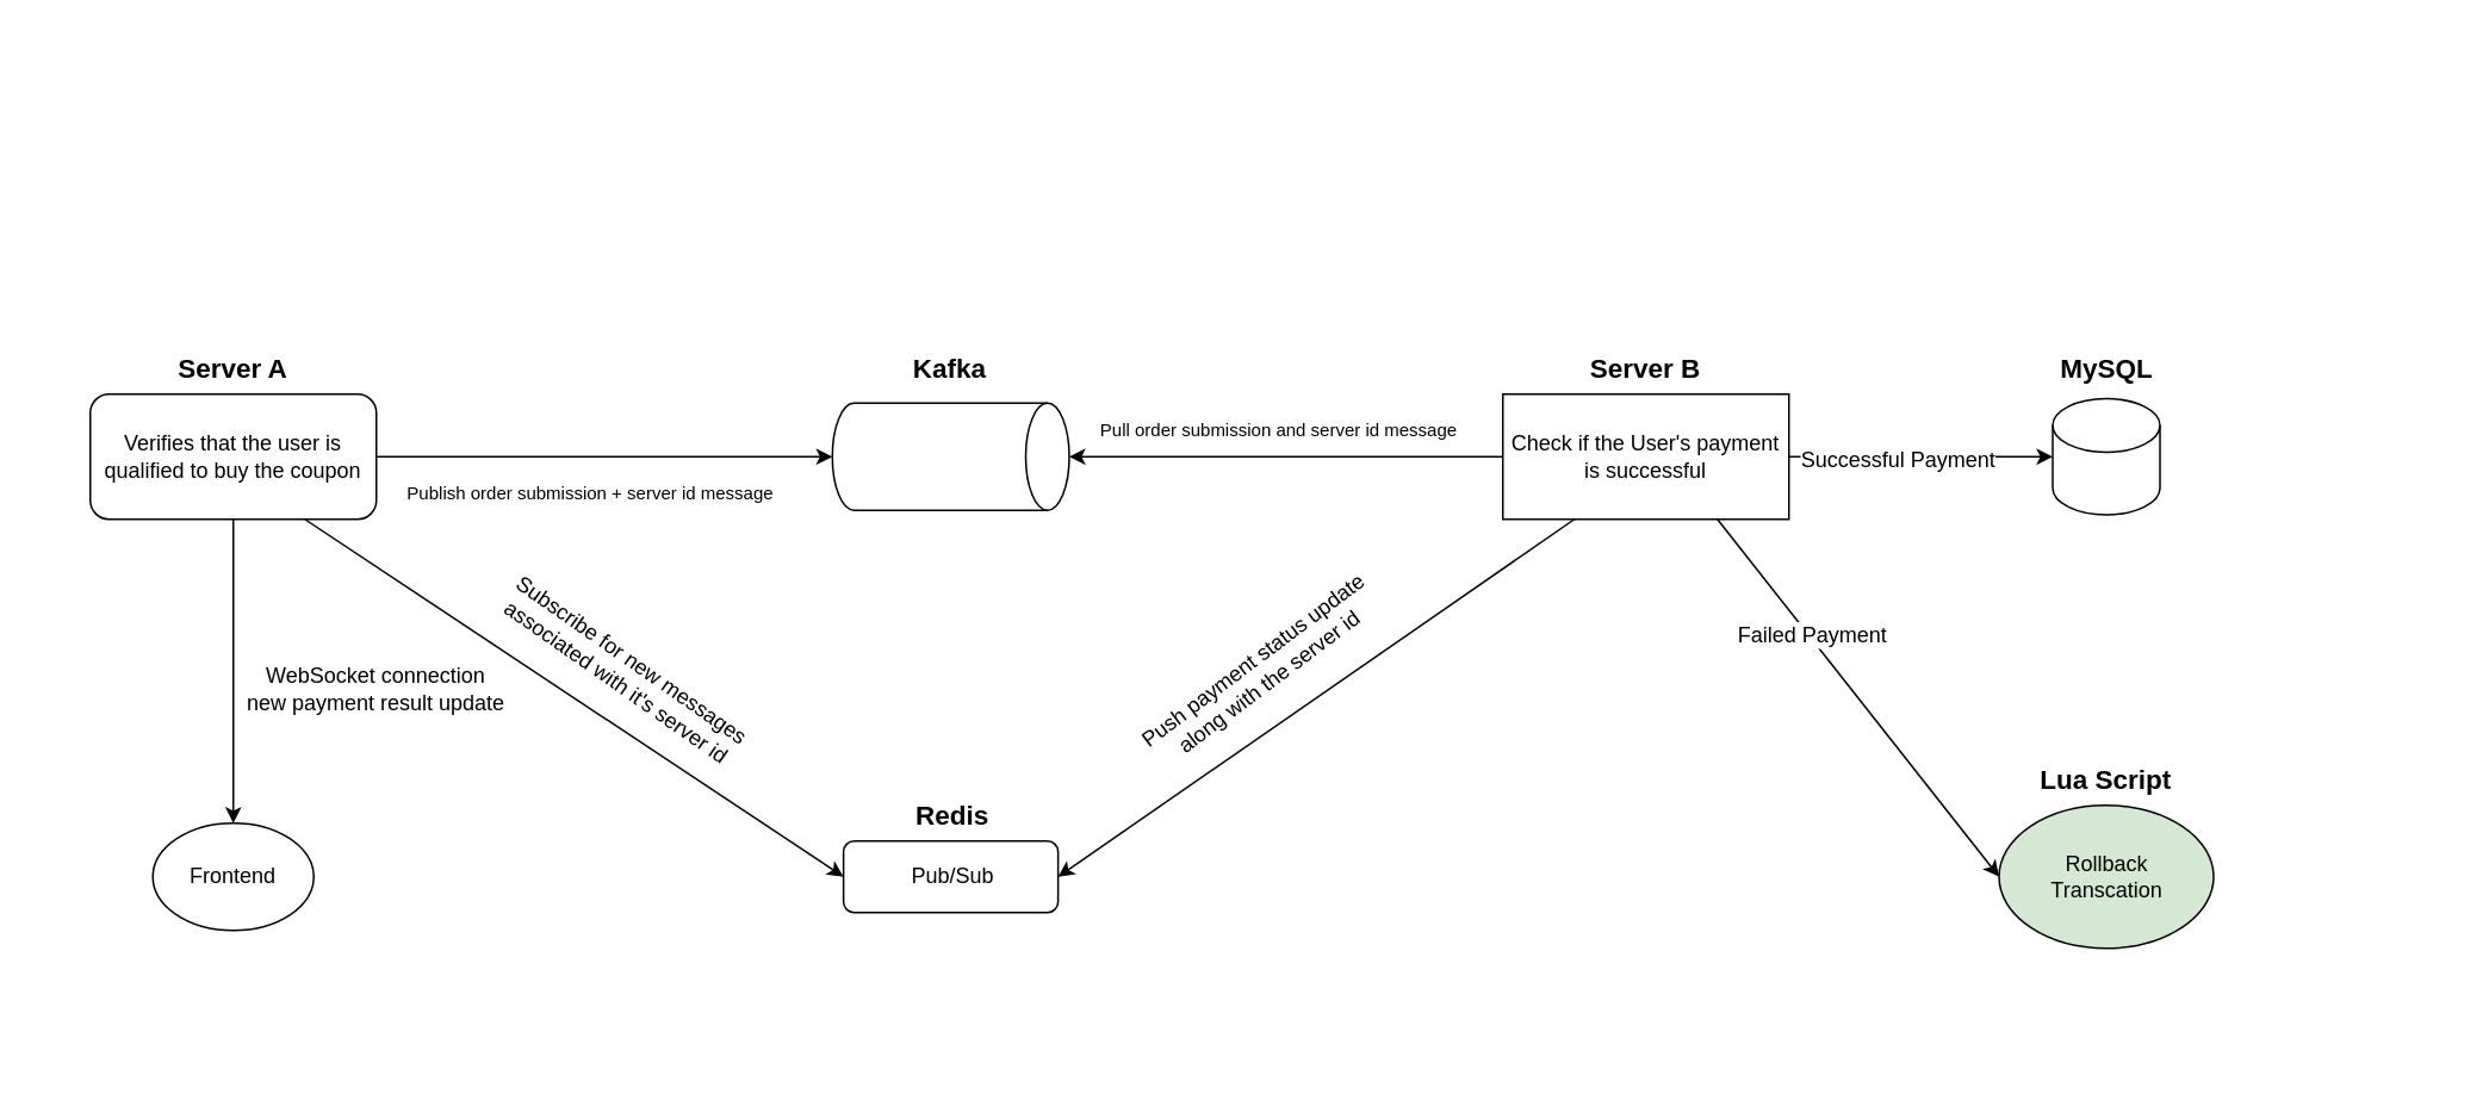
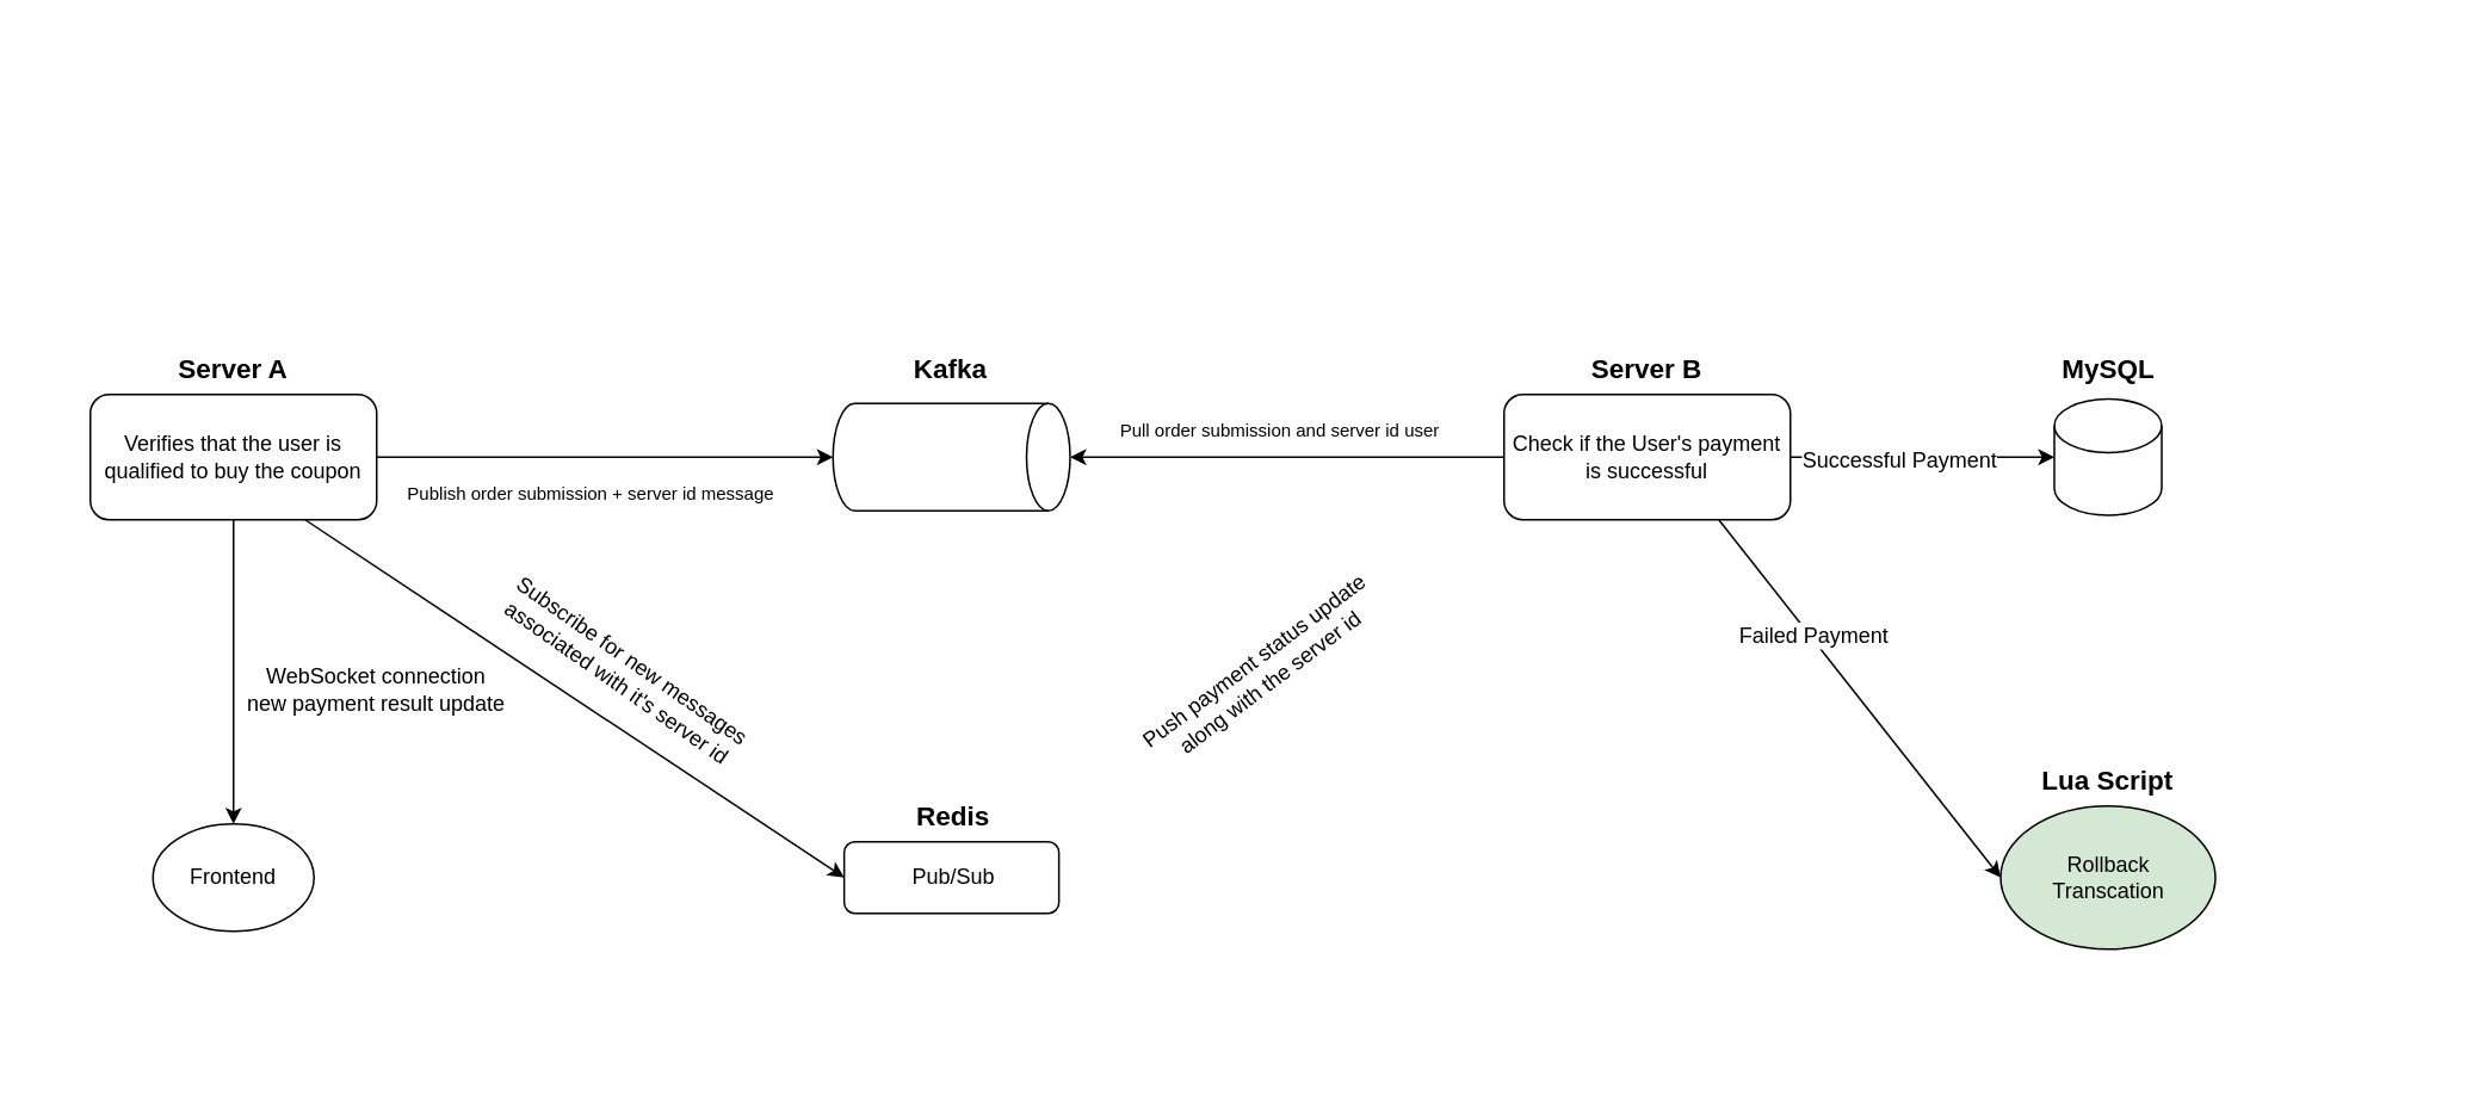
  <mxCell id="0" />
  <mxCell id="1" parent="0" />
  <mxCell id="2" value="" style="rounded=0;whiteSpace=wrap;html=1;fillColor=default;strokeColor=none;movable=0;resizable=0;rotatable=0;deletable=0;editable=0;locked=1;connectable=0;" vertex="1" parent="1"><mxGeometry width="1350" height="570" as="geometry" x="20" y="20" /></mxCell>
  <mxCell id="3" style="edgeStyle=orthogonalEdgeStyle;rounded=0;orthogonalLoop=1;jettySize=auto;html=1;entryX=0.5;entryY=0;entryDx=0;entryDy=0;" edge="1" parent="1" source="5" target="19"><mxGeometry relative="1" as="geometry"><mxPoint x="150" y="320" as="targetPoint" /></mxGeometry></mxCell>
  <mxCell id="4" style="rounded=0;orthogonalLoop=1;jettySize=auto;html=1;exitX=0.75;exitY=1;exitDx=0;exitDy=0;entryX=0;entryY=0.5;entryDx=0;entryDy=0;" edge="1" parent="1" source="5" target="6"><mxGeometry relative="1" as="geometry" /></mxCell>
  <mxCell id="5" value="Verifies that the user is qualified to buy the coupon" style="rounded=1;whiteSpace=wrap;html=1;fontSize=12;glass=0;strokeWidth=1;shadow=0;" parent="1" vertex="1"><mxGeometry x="50" y="220" width="160" height="70" as="geometry" /></mxCell>
  <mxCell id="6" value="&lt;font style=&quot;font-size: 12px;&quot;&gt;&amp;nbsp;Pub/Sub&lt;/font&gt;" style="rounded=1;whiteSpace=wrap;html=1;fontSize=12;glass=0;strokeWidth=1;shadow=0;" parent="1" vertex="1"><mxGeometry x="471.25" y="470" width="120" height="40" as="geometry" /></mxCell>
- <mxCell id="7" style="rounded=0;orthogonalLoop=1;jettySize=auto;html=1;exitX=0.25;exitY=1;exitDx=0;exitDy=0;entryX=1;entryY=0.5;entryDx=0;entryDy=0;" edge="1" parent="1" source="10" target="6"><mxGeometry relative="1" as="geometry" /></mxCell>
  <mxCell id="8" style="rounded=0;orthogonalLoop=1;jettySize=auto;html=1;exitX=0.75;exitY=1;exitDx=0;exitDy=0;entryX=0;entryY=0.5;entryDx=0;entryDy=0;" edge="1" parent="1" source="10" target="28"><mxGeometry relative="1" as="geometry" /></mxCell>
  <mxCell id="9" value="&lt;font style=&quot;font-size: 12px;&quot;&gt;Failed Payment&lt;/font&gt;" style="edgeLabel;html=1;align=center;verticalAlign=middle;resizable=0;points=[];" vertex="1" connectable="0" parent="8"><mxGeometry x="-0.345" y="1" relative="1" as="geometry"><mxPoint as="offset" /></mxGeometry></mxCell>
- <mxCell id="10" value="Check if the User's payment is successful" style="whiteSpace=wrap;html=1;fontSize=12;glass=0;strokeWidth=1;shadow=0;rounded=0;" vertex="1" parent="1"><mxGeometry x="840" y="220" width="160" height="70" as="geometry" /></mxCell>
+ <mxCell id="10" value="Check if the User's payment is successful" style="rounded=1;whiteSpace=wrap;html=1;fontSize=12;glass=0;strokeWidth=1;shadow=0;" vertex="1" parent="1"><mxGeometry x="840" y="220" width="160" height="70" as="geometry" /></mxCell>
  <mxCell id="11" value="&lt;b&gt;&lt;font style=&quot;font-size: 15px;&quot;&gt;Server A&lt;/font&gt;&lt;/b&gt;" style="text;html=1;align=center;verticalAlign=middle;whiteSpace=wrap;rounded=0;" vertex="1" parent="1"><mxGeometry x="95" y="190" width="70" height="30" as="geometry" /></mxCell>
  <mxCell id="12" value="&lt;b&gt;&lt;font style=&quot;font-size: 15px;&quot;&gt;Server B&lt;/font&gt;&lt;/b&gt;" style="text;html=1;align=center;verticalAlign=middle;whiteSpace=wrap;rounded=0;" vertex="1" parent="1"><mxGeometry x="885" y="190" width="70" height="30" as="geometry" /></mxCell>
  <mxCell id="13" value="" style="strokeWidth=1;html=1;shape=mxgraph.flowchart.direct_data;whiteSpace=wrap;" vertex="1" parent="1"><mxGeometry x="465" y="225" width="132.5" height="60" as="geometry" /></mxCell>
  <mxCell id="14" style="edgeStyle=orthogonalEdgeStyle;rounded=0;orthogonalLoop=1;jettySize=auto;html=1;exitX=1;exitY=0.5;exitDx=0;exitDy=0;entryX=0;entryY=0.5;entryDx=0;entryDy=0;entryPerimeter=0;" edge="1" parent="1" source="5" target="13"><mxGeometry relative="1" as="geometry" /></mxCell>
  <mxCell id="15" value="&lt;font style=&quot;font-size: 10px;&quot;&gt;Publish order submission + server id&amp;nbsp;&lt;/font&gt;&lt;span style=&quot;font-size: 10px;&quot;&gt;message&lt;/span&gt;" style="text;html=1;align=center;verticalAlign=middle;whiteSpace=wrap;rounded=0;" vertex="1" parent="1"><mxGeometry x="220" y="260" width="220" height="30" as="geometry" /></mxCell>
  <mxCell id="16" style="edgeStyle=orthogonalEdgeStyle;rounded=0;orthogonalLoop=1;jettySize=auto;html=1;exitX=0;exitY=0.5;exitDx=0;exitDy=0;entryX=1;entryY=0.5;entryDx=0;entryDy=0;entryPerimeter=0;" edge="1" parent="1" source="10" target="13"><mxGeometry relative="1" as="geometry" /></mxCell>
- <mxCell id="17" value="&lt;font style=&quot;font-size: 10px;&quot;&gt;Pull order submission and server id&amp;nbsp;&lt;/font&gt;&lt;span style=&quot;font-size: 10px;&quot;&gt;message&lt;/span&gt;" style="text;html=1;align=center;verticalAlign=middle;whiteSpace=wrap;rounded=0;" vertex="1" parent="1"><mxGeometry x="600" y="225" width="230" height="30" as="geometry" /></mxCell>
+ <mxCell id="17" value="&lt;font style=&quot;font-size: 10px;&quot;&gt;Pull order submission and server id&amp;nbsp;&lt;/font&gt;&lt;span style=&quot;font-size: 10px;&quot;&gt;user&lt;/span&gt;" style="text;html=1;align=center;verticalAlign=middle;whiteSpace=wrap;rounded=0;" vertex="1" parent="1"><mxGeometry x="600" y="225" width="230" height="30" as="geometry" /></mxCell>
  <mxCell id="18" value="&lt;b&gt;&lt;font style=&quot;font-size: 15px;&quot;&gt;Redis&lt;/font&gt;&lt;/b&gt;" style="text;html=1;align=center;verticalAlign=middle;whiteSpace=wrap;rounded=0;" vertex="1" parent="1"><mxGeometry x="465" y="440" width="135" height="30" as="geometry" /></mxCell>
  <mxCell id="19" value="Frontend" style="ellipse;whiteSpace=wrap;html=1;" vertex="1" parent="1"><mxGeometry x="85" y="460" width="90" height="60" as="geometry" /></mxCell>
  <mxCell id="20" value="&lt;font style=&quot;font-size: 12px;&quot;&gt;WebSocket connection &lt;br&gt;new payment result update&lt;/font&gt;" style="text;html=1;align=center;verticalAlign=middle;whiteSpace=wrap;rounded=0;" vertex="1" parent="1"><mxGeometry x="130" y="370" width="160" height="30" as="geometry" /></mxCell>
  <mxCell id="21" value="Subscribe for new messages associated with it's server id" style="text;html=1;align=center;verticalAlign=middle;whiteSpace=wrap;rounded=0;rotation=35;" vertex="1" parent="1"><mxGeometry x="264" y="360" width="170" height="30" as="geometry" /></mxCell>
  <mxCell id="22" value="Push payment status update along with the server id" style="text;html=1;align=center;verticalAlign=middle;whiteSpace=wrap;rounded=0;rotation=-37;" vertex="1" parent="1"><mxGeometry x="620" y="360" width="170" height="30" as="geometry" /></mxCell>
  <mxCell id="23" value="&lt;b&gt;&lt;font style=&quot;font-size: 15px;&quot;&gt;Kafka&lt;/font&gt;&lt;/b&gt;" style="text;html=1;align=center;verticalAlign=middle;whiteSpace=wrap;rounded=0;" vertex="1" parent="1"><mxGeometry x="496.25" y="190" width="70" height="30" as="geometry" /></mxCell>
  <mxCell id="24" value="" style="shape=cylinder3;whiteSpace=wrap;html=1;boundedLbl=1;backgroundOutline=1;size=15;" vertex="1" parent="1"><mxGeometry x="1147.5" y="222.5" width="60" height="65" as="geometry" /></mxCell>
  <mxCell id="25" value="&lt;b&gt;&lt;font style=&quot;font-size: 15px;&quot;&gt;MySQL&lt;/font&gt;&lt;/b&gt;" style="text;html=1;align=center;verticalAlign=middle;whiteSpace=wrap;rounded=0;" vertex="1" parent="1"><mxGeometry x="1142.5" y="190" width="70" height="30" as="geometry" /></mxCell>
  <mxCell id="26" style="rounded=0;orthogonalLoop=1;jettySize=auto;html=1;exitX=1;exitY=0.5;exitDx=0;exitDy=0;entryX=0;entryY=0.5;entryDx=0;entryDy=0;entryPerimeter=0;" edge="1" parent="1" source="10" target="24"><mxGeometry relative="1" as="geometry" /></mxCell>
  <mxCell id="27" value="&lt;font style=&quot;font-size: 12px;&quot;&gt;Successful Payment&lt;/font&gt;" style="edgeLabel;html=1;align=center;verticalAlign=middle;resizable=0;points=[];" vertex="1" connectable="0" parent="26"><mxGeometry x="-0.184" y="-1" relative="1" as="geometry"><mxPoint as="offset" /></mxGeometry></mxCell>
  <mxCell id="28" value="Rollback &lt;br&gt;Transcation" style="ellipse;whiteSpace=wrap;html=1;fillColor=#d5e8d4;" vertex="1" parent="1"><mxGeometry x="1117.5" y="450" width="120" height="80" as="geometry" /></mxCell>
  <mxCell id="29" value="&lt;b&gt;&lt;font style=&quot;font-size: 15px;&quot;&gt;Lua Script&lt;/font&gt;&lt;/b&gt;" style="text;html=1;align=center;verticalAlign=middle;whiteSpace=wrap;rounded=0;" vertex="1" parent="1"><mxGeometry x="1130" y="420" width="95" height="30" as="geometry" /></mxCell>
